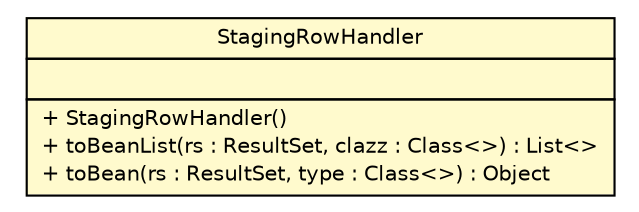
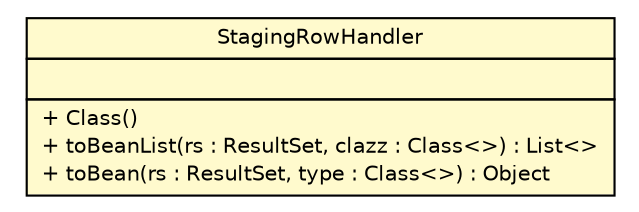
  digraph {
    nodesep=0.25
    ranksep=0.5
-   n1 [fontcolor=black fontname=Helvetica fontsize=10.0 label=<<table title="nl.b3p.brmo.loader.util.StagingRowHandler" border="0" cellborder="1" cellspacing="0" cellpadding="2" port="p" bgcolor="lemonChiffon" href="./StagingRowHandler.html"> 		<tr><td><table border="0" cellspacing="0" cellpadding="1"> <tr><td align="center" balign="center"> StagingRowHandler </td></tr> 		</table></td></tr> 		<tr><td><table border="0" cellspacing="0" cellpadding="1"> <tr><td align="left" balign="left">  </td></tr> 		</table></td></tr> 		<tr><td><table border="0" cellspacing="0" cellpadding="1"> <tr><td align="left" balign="left"> + StagingRowHandler() </td></tr> <tr><td align="left" balign="left"> + toBeanList(rs : ResultSet, clazz : Class&lt;&gt;) : List&lt;&gt; </td></tr> <tr><td align="left" balign="left"> + toBean(rs : ResultSet, type : Class&lt;&gt;) : Object </td></tr> 		</table></td></tr> 		</table>> shape=plaintext]
+   n1 [fontcolor=black fontname=Helvetica fontsize=10.0 label=<<table title="nl.b3p.brmo.loader.util.StagingRowHandler" border="0" cellborder="1" cellspacing="0" cellpadding="2" port="p" bgcolor="lemonChiffon" href="./StagingRowHandler.html"> 		<tr><td><table border="0" cellspacing="0" cellpadding="1"> <tr><td align="center" balign="center"> StagingRowHandler </td></tr> 		</table></td></tr> 		<tr><td><table border="0" cellspacing="0" cellpadding="1"> <tr><td align="left" balign="left">  </td></tr> 		</table></td></tr> 		<tr><td><table border="0" cellspacing="0" cellpadding="1"> <tr><td align="left" balign="left"> + Class() </td></tr> <tr><td align="left" balign="left"> + toBeanList(rs : ResultSet, clazz : Class&lt;&gt;) : List&lt;&gt; </td></tr> <tr><td align="left" balign="left"> + toBean(rs : ResultSet, type : Class&lt;&gt;) : Object </td></tr> 		</table></td></tr> 		</table>> shape=plaintext]
  }
